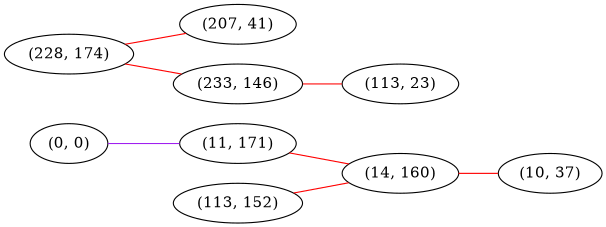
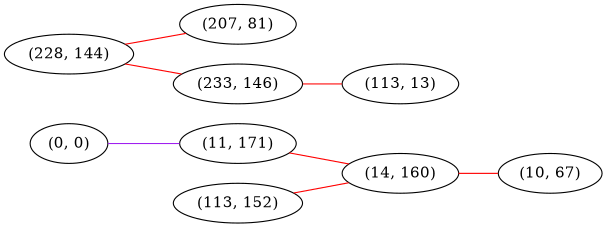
  graph {
    rankdir=LR
    edge [color=red weight=1]
    "(0, 0)"
    "(11, 171)"
    n3 [label="(14, 160)"]
-   "(10, 67)" [label="(10, 37)"]
-   "(228, 144)" [label="(228, 174)"]
-   "(207, 41)"
+   "(10, 67)"
+   "(228, 144)"
+   "(207, 41)" [label="(207, 81)"]
    "(233, 146)"
    "(113, 152)"
-   "(113, 13)" [label="(113, 23)"]
+   "(113, 13)"
    "(0, 0)" -- "(11, 171)" [color=purple weight=4]
    "(11, 171)" -- n3
    n3 -- "(10, 67)"
    "(228, 144)" -- "(207, 41)"
    "(228, 144)" -- "(233, 146)"
    "(233, 146)" -- "(113, 13)"
    "(113, 152)" -- n3
  }
